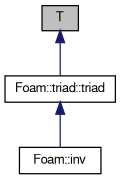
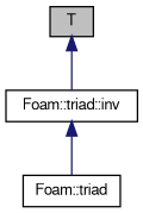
  digraph {
    rankdir=TB
    node [color=black fontname=FreeSans fontsize=10 shape=record]
    edge [color=midnightblue dir=back fontname=FreeSans fontsize=10 labelfontname=FreeSans labelfontsize=10 style=solid]
    n1 [fillcolor=grey75 fontcolor=black height=0.2 label=T style=filled width=0.4]
-   n2 [height=0.2 label="Foam::triad::triad" width=0.4]
-   n3 [height=0.2 label="Foam::inv" width=0.4]
+   n2 [height=0.2 label="Foam::triad::inv" width=0.4]
+   n3 [height=0.2 label="Foam::triad" width=0.4]
    n1 -> n2
    n2 -> n3
  }
